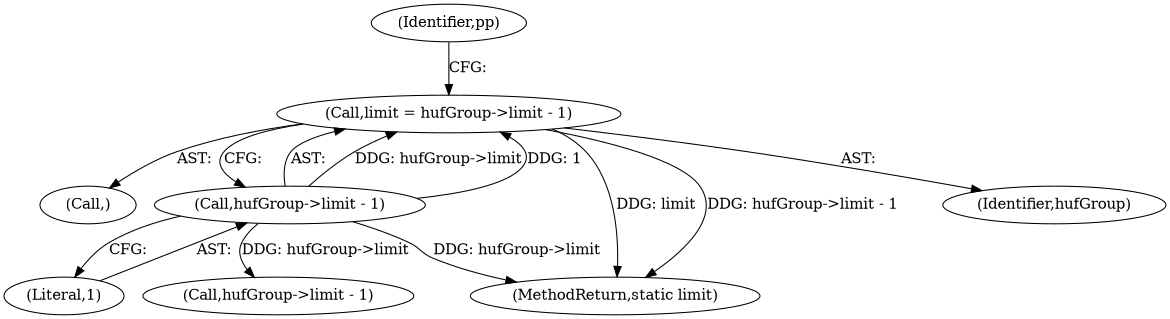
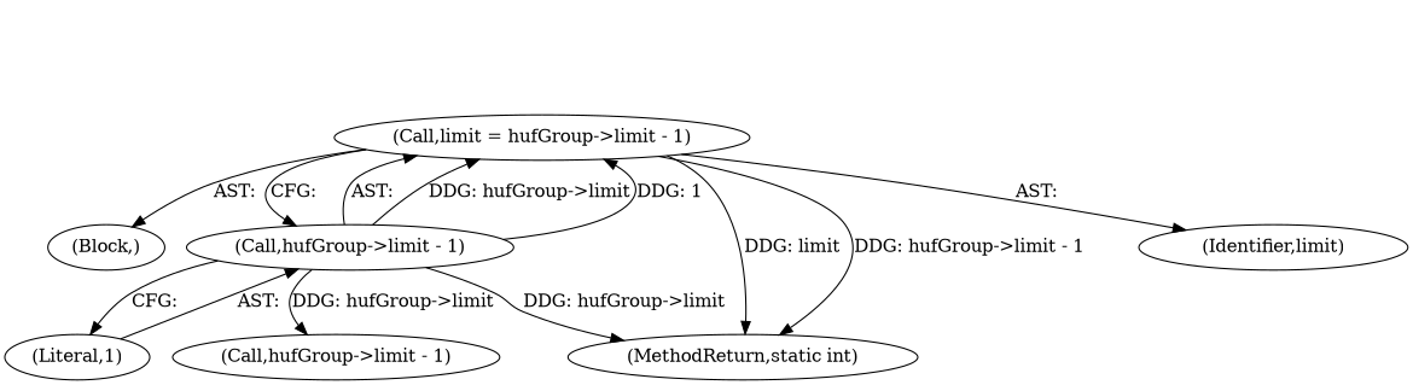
  digraph {
    n1 [label="(Call,limit = hufGroup->limit - 1)"]
    n2 [label="(Call,hufGroup->limit - 1)"]
-   n3 [label="(Call,)"]
-   n4 [label="(MethodReturn,static limit)"]
-   n5 [label="(Identifier,hufGroup)"]
+   n3 [label="(Block,)"]
+   n4 [label="(MethodReturn,static int)"]
+   n5 [label="(Identifier,limit)"]
    n6 [label="(Literal,1)"]
    n7 [label="(Call,hufGroup->limit - 1)"]
-   n8 [label="(Identifier,pp)"]
    n1 -> n2 [label="CFG: "]
    n1 -> n3 [label="AST: "]
    n1 -> n4 [label="DDG: limit"]
    n1 -> n4 [label="DDG: hufGroup->limit - 1"]
    n1 -> n5 [label="AST: "]
    n2 -> n1 [label="AST: "]
    n2 -> n1 [label="DDG: hufGroup->limit"]
    n2 -> n1 [label="DDG: 1"]
    n2 -> n4 [label="DDG: hufGroup->limit"]
    n2 -> n6 [label="CFG: "]
    n2 -> n7 [label="DDG: hufGroup->limit"]
    n6 -> n2 [label="AST: "]
-   n8 -> n1 [label="CFG: "]
  }
